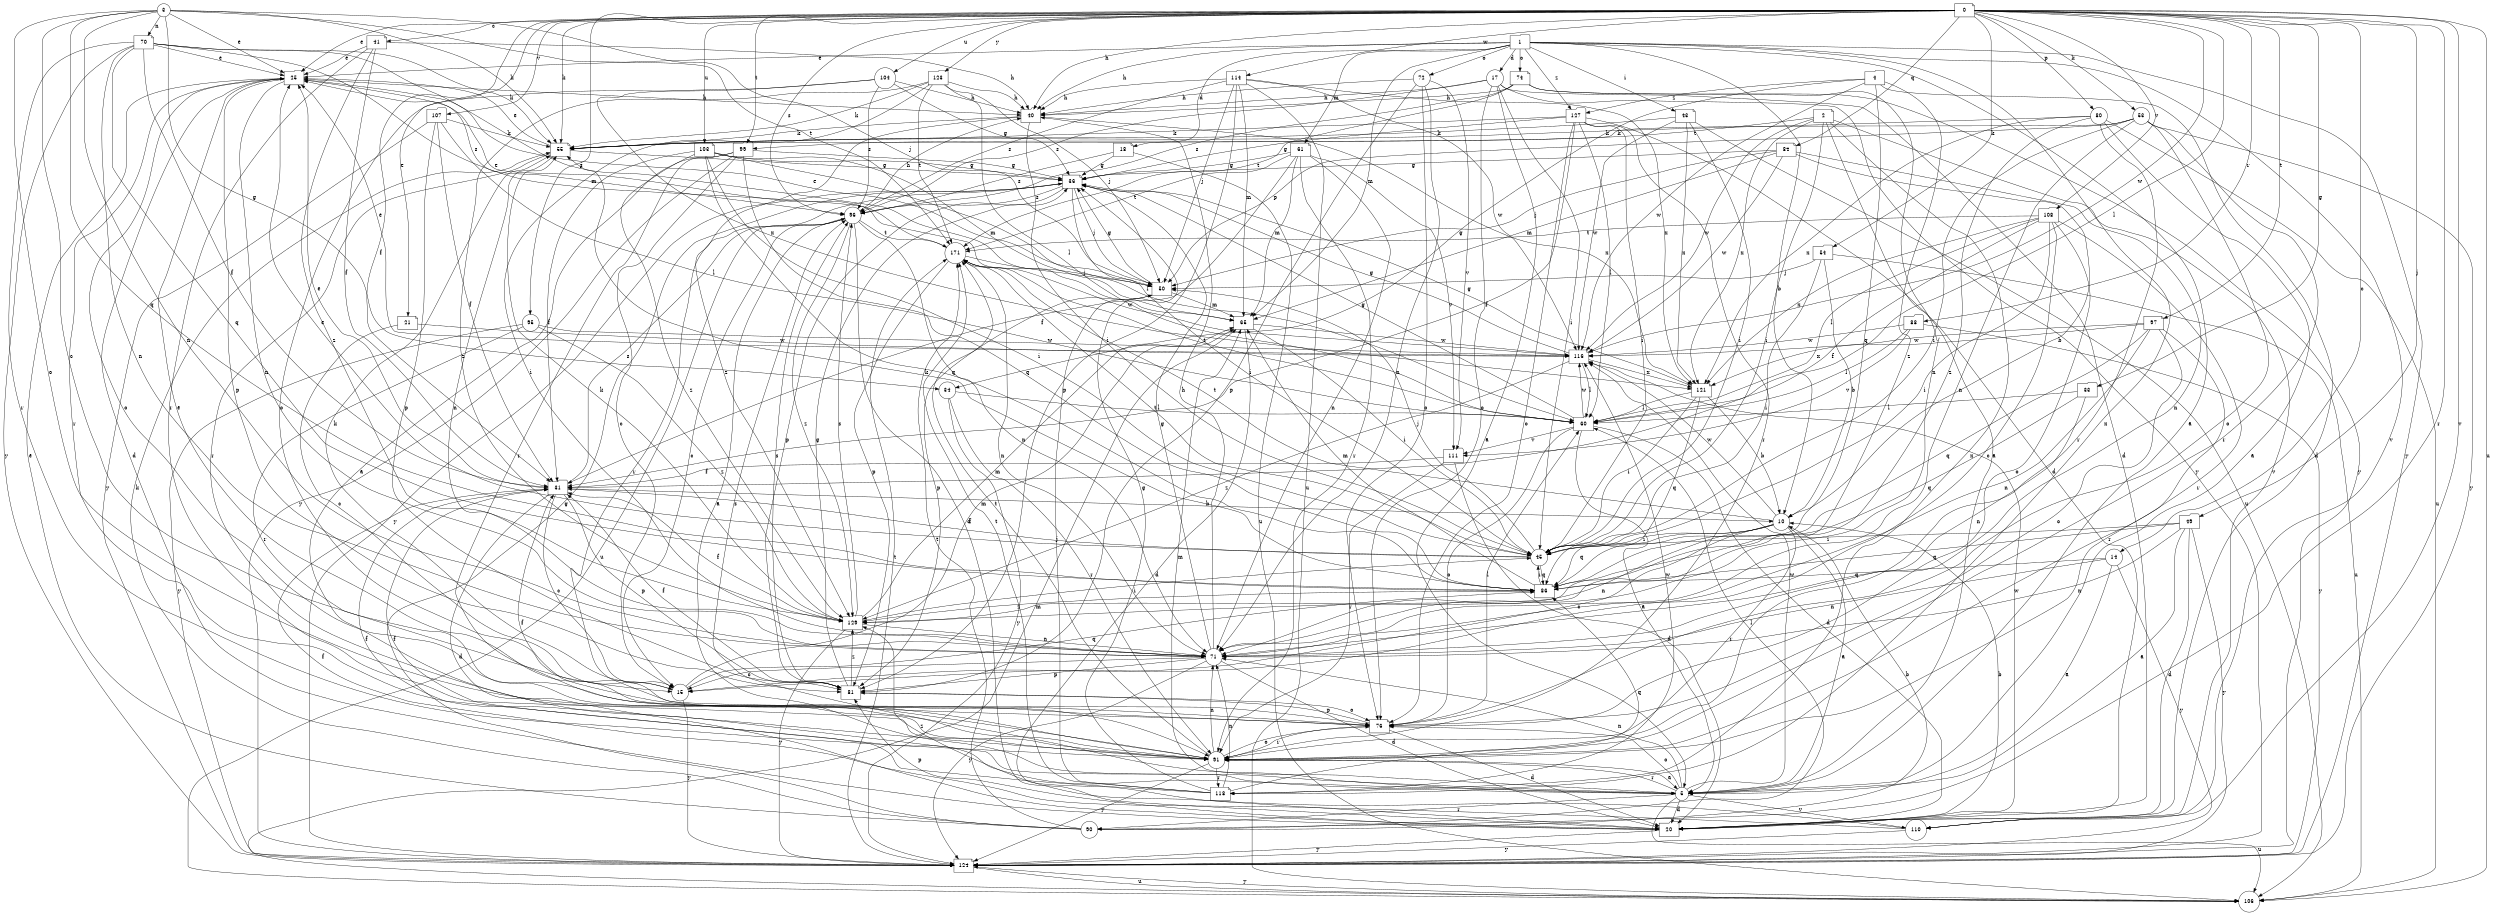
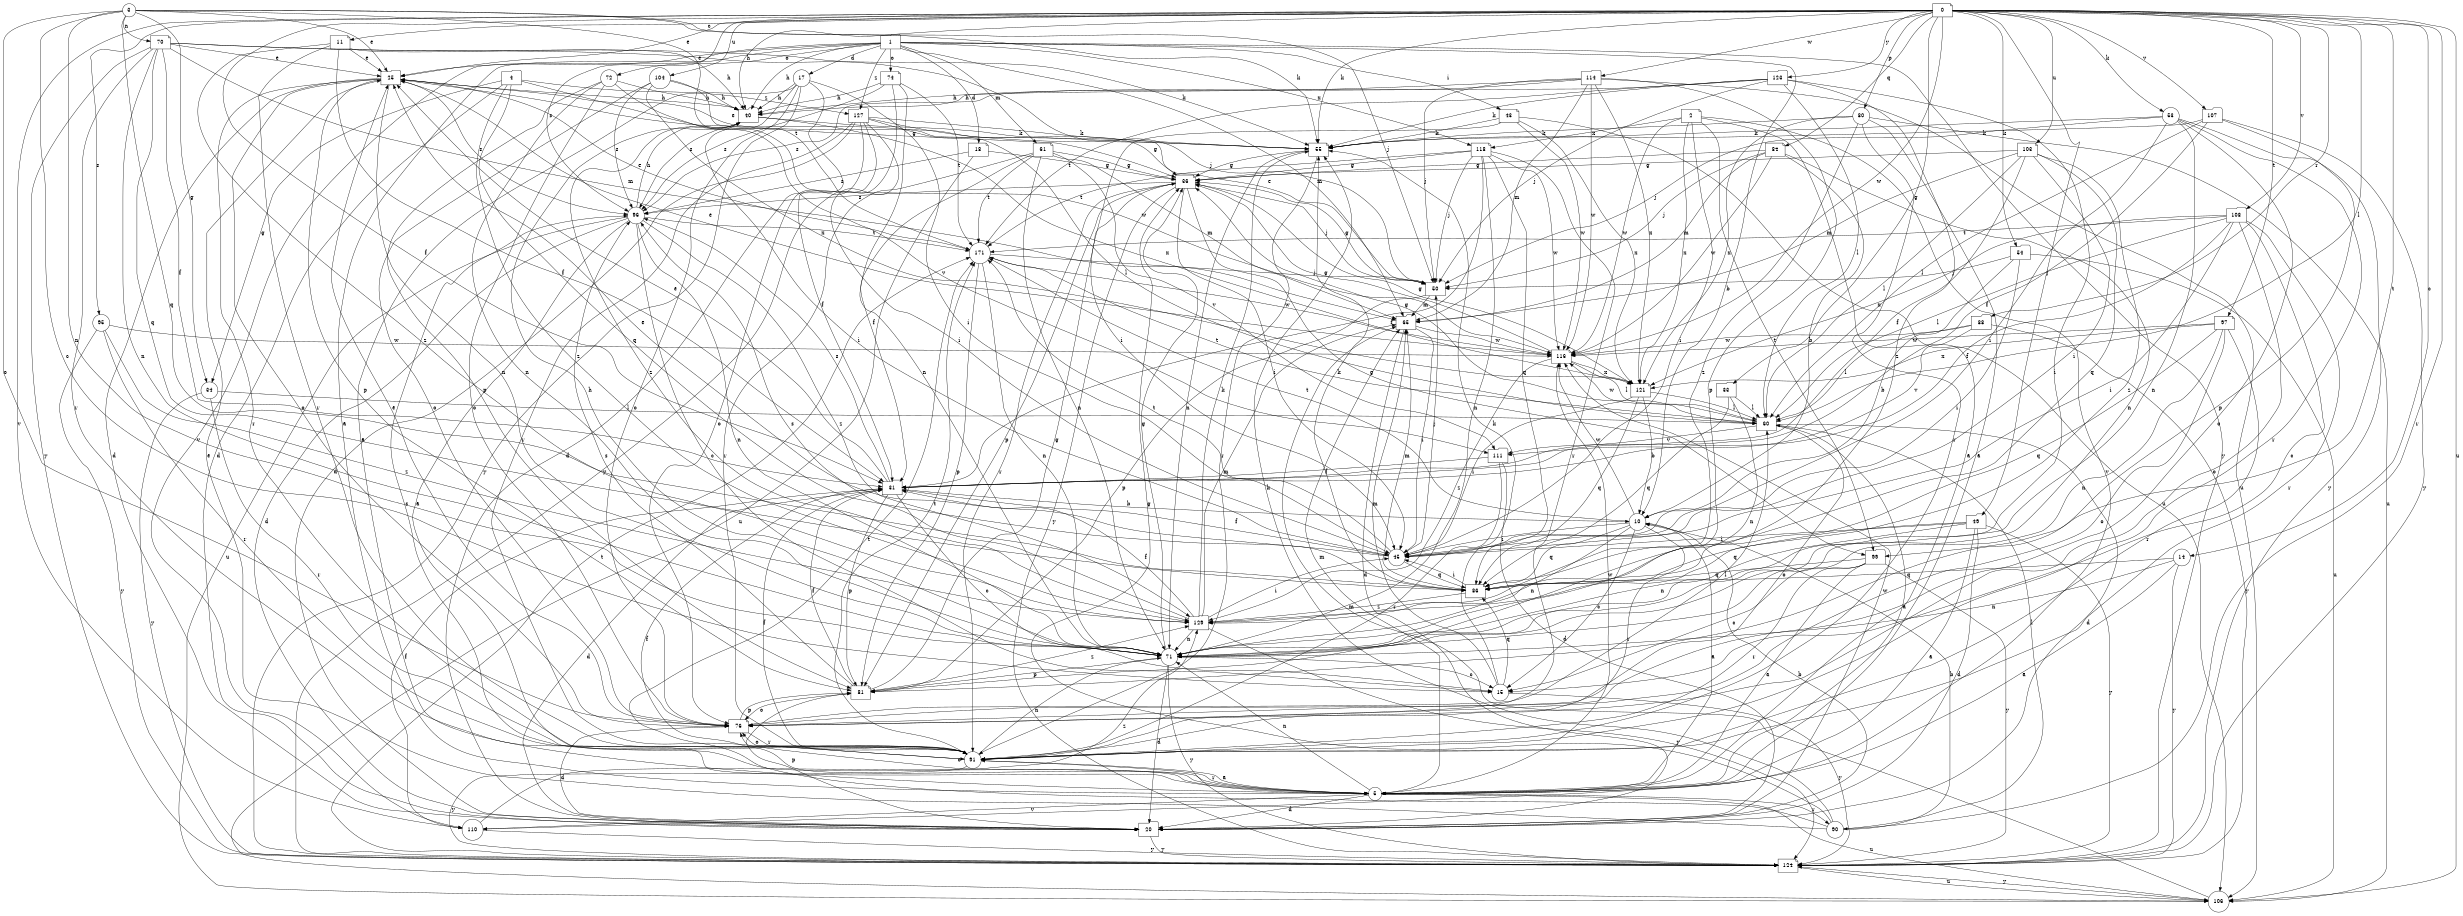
  strict digraph {
    node [shape=note]
    0
-   11 [label=41]
+   11
    14 [shape=circle]
-   21
    25 [shape=folder]
    31 [shape=folder]
    33 [shape=folder]
    40 [shape=folder]
    49 [shape=folder]
    n10 [label=54 shape=folder]
    53 [shape=circle]
    55
    60 [shape=folder]
    80 [shape=circle]
    84
    88 [shape=folder]
    90 [shape=circle]
    95 [shape=circle]
    96 [shape=circle]
    97
    99 [shape=folder]
    103
    104 [shape=circle]
    106 [shape=circle]
    107 [shape=folder]
    108 [shape=folder]
    110 [shape=circle]
    114 [shape=folder]
    116
    123 [shape=folder]
    129 [shape=folder]
    91 [shape=circle]
    5 [shape=circle]
    124
    71 [shape=circle]
    86
    15 [shape=circle]
    76
    20 [shape=folder]
    81
    10 [shape=circle]
    45 [shape=circle]
    121
    50 [shape=folder]
    36
    n46 [label=171 shape=circle]
    111 [shape=folder]
    65 [shape=folder]
    1 [shape=folder]
    17 [shape=circle]
    18
    43
    61
    72 [shape=circle]
    74
    118
    127 [shape=folder]
    2
    3 [shape=circle]
    34 [shape=circle]
    70
    4 [shape=folder]
    0 -> 11 [label=c]
    0 -> 14 [label=c]
-   0 -> 21 [label=e]
    0 -> 25 [label=e]
    0 -> 31 [label=f]
    0 -> 33 [label=g]
    0 -> 40 [label=h]
    0 -> 49 [label=j]
    0 -> n10 [label=k]
    0 -> 53 [label=k]
    0 -> 55 [label=k]
    0 -> 60 [label=l]
    0 -> 80 [label=p]
    0 -> 84 [label=q]
    0 -> 88 [label=r]
    0 -> 90 [label=r]
    0 -> 95 [label=s]
    0 -> 96 [label=s]
    0 -> 97 [label=t]
    0 -> 99 [label=t]
    0 -> 103 [label=u]
    0 -> 104 [label=u]
    0 -> 106 [label=u]
    0 -> 107 [label=v]
    0 -> 108 [label=v]
    0 -> 110 [label=v]
    0 -> 114 [label=w]
    0 -> 116 [label=w]
    0 -> 123 [label=y]
    11 -> 25 [label=e]
    11 -> 31 [label=f]
    11 -> 40 [label=h]
    11 -> 129 [label=z]
    11 -> 91 [label=r]
    14 -> 5 [label=a]
    14 -> 124 [label=y]
    14 -> 71 [label=n]
    14 -> 86 [label=q]
-   21 -> 116 [label=w]
-   21 -> 15 [label=c]
    25 -> 40 [label=h]
    25 -> 96 [label=s]
    25 -> 91 [label=r]
    25 -> 71 [label=n]
    25 -> 76 [label=o]
    25 -> 20 [label=d]
    25 -> 81 [label=p]
    31 -> 25 [label=e]
    31 -> 96 [label=s]
    31 -> 15 [label=c]
    31 -> 20 [label=d]
    31 -> 81 [label=p]
    31 -> 10 [label=b]
    33 -> 60 [label=l]
    33 -> 71 [label=n]
    33 -> 86 [label=q]
    40 -> 55 [label=k]
    40 -> 129 [label=z]
    40 -> 45 [label=i]
    40 -> 121 [label=x]
    49 -> 5 [label=a]
    49 -> 124 [label=y]
    49 -> 71 [label=n]
    49 -> 86 [label=q]
    49 -> 20 [label=d]
    49 -> 45 [label=i]
    n10 -> 106 [label=u]
    n10 -> 10 [label=b]
    n10 -> 45 [label=i]
    n10 -> 50 [label=j]
    53 -> 55 [label=k]
    53 -> 91 [label=r]
    53 -> 124 [label=y]
    53 -> 71 [label=n]
    53 -> 76 [label=o]
    53 -> 45 [label=i]
-   53 -> 50 [label=p]
+   53 -> 50 [label=j]
    55 -> 25 [label=e]
    55 -> 91 [label=r]
    55 -> 71 [label=n]
    55 -> 36 [label=g]
    60 -> 116 [label=w]
    60 -> 5 [label=a]
    60 -> 76 [label=o]
    60 -> 20 [label=d]
    60 -> 36 [label=g]
    60 -> n46 [label=t]
    60 -> 111 [label=v]
    80 -> 55 [label=k]
    80 -> 106 [label=u]
    80 -> 129 [label=z]
    80 -> 91 [label=r]
    80 -> 5 [label=a]
    80 -> 121 [label=x]
    84 -> 116 [label=w]
    84 -> 71 [label=n]
    84 -> 10 [label=b]
    84 -> 50 [label=j]
    84 -> 36 [label=g]
    84 -> 65 [label=m]
    88 -> 60 [label=l]
    88 -> 116 [label=w]
    88 -> 124 [label=y]
    88 -> 111 [label=v]
    90 -> 25 [label=e]
    90 -> 55 [label=k]
    90 -> 60 [label=l]
    90 -> 10 [label=b]
    90 -> 36 [label=g]
    90 -> n46 [label=t]
    95 -> 116 [label=w]
    95 -> 129 [label=z]
    95 -> 91 [label=r]
    95 -> 124 [label=y]
    96 -> 40 [label=h]
    96 -> 106 [label=u]
    96 -> 129 [label=z]
    96 -> 5 [label=a]
    96 -> 71 [label=n]
    96 -> 15 [label=c]
    96 -> 20 [label=d]
    96 -> n46 [label=t]
    97 -> 116 [label=w]
    97 -> 91 [label=r]
    97 -> 71 [label=n]
    97 -> 86 [label=q]
    97 -> 76 [label=o]
    97 -> 121 [label=x]
    99 -> 91 [label=r]
    99 -> 5 [label=a]
    99 -> 124 [label=y]
    99 -> 86 [label=q]
    99 -> 15 [label=c]
-   99 -> 36 [label=g]
+   36 -> 99 [label=g]
    103 -> 31 [label=f]
    103 -> 60 [label=l]
    103 -> 129 [label=z]
    103 -> 86 [label=q]
    103 -> 45 [label=i]
    103 -> 36 [label=g]
    103 -> 65 [label=m]
    104 -> 40 [label=h]
    104 -> 96 [label=s]
    104 -> 76 [label=o]
    104 -> 121 [label=x]
    104 -> 36 [label=g]
    106 -> 124 [label=y]
    106 -> 65 [label=m]
    107 -> 31 [label=f]
    107 -> 55 [label=k]
    107 -> 60 [label=l]
    107 -> 124 [label=y]
    107 -> 81 [label=p]
    108 -> 31 [label=f]
    108 -> 60 [label=l]
    108 -> 91 [label=r]
    108 -> 15 [label=c]
    108 -> 76 [label=o]
    108 -> 45 [label=i]
    108 -> 121 [label=x]
    108 -> n46 [label=t]
    110 -> 31 [label=f]
    110 -> 129 [label=z]
    110 -> 124 [label=y]
    114 -> 40 [label=h]
    114 -> 96 [label=s]
    114 -> 106 [label=u]
    114 -> 116 [label=w]
    114 -> 81 [label=p]
    114 -> 121 [label=x]
    114 -> 50 [label=j]
    114 -> 65 [label=m]
    116 -> 25 [label=e]
    116 -> 60 [label=l]
    116 -> 129 [label=z]
    116 -> 121 [label=x]
    116 -> 36 [label=g]
    123 -> 40 [label=h]
    123 -> 55 [label=k]
    123 -> 60 [label=l]
    123 -> 129 [label=z]
    123 -> 71 [label=i]
    123 -> 50 [label=j]
    123 -> n46 [label=t]
    129 -> 31 [label=f]
    129 -> 55 [label=k]
    129 -> 96 [label=s]
    129 -> 124 [label=y]
    129 -> 71 [label=n]
    129 -> 45 [label=i]
    129 -> 65 [label=m]
    91 -> 31 [label=f]
    91 -> 5 [label=a]
    91 -> 124 [label=y]
    91 -> 71 [label=n]
    91 -> 76 [label=o]
    91 -> n46 [label=t]
    5 -> 31 [label=f]
    5 -> 90 [label=r]
    5 -> 96 [label=s]
    5 -> 106 [label=u]
    5 -> 110 [label=v]
    5 -> 116 [label=w]
    5 -> 91 [label=r]
    5 -> 71 [label=n]
    5 -> 76 [label=o]
    5 -> 20 [label=d]
    5 -> 65 [label=m]
    124 -> 106 [label=u]
    124 -> n46 [label=t]
    71 -> 40 [label=h]
    71 -> 124 [label=y]
    71 -> 15 [label=c]
    71 -> 20 [label=d]
    71 -> 81 [label=p]
    71 -> 36 [label=g]
    86 -> 55 [label=k]
    86 -> 129 [label=z]
    86 -> 45 [label=i]
    86 -> 65 [label=m]
    15 -> 55 [label=k]
    15 -> 124 [label=y]
    15 -> 86 [label=q]
    15 -> 65 [label=m]
    76 -> 25 [label=e]
    76 -> 60 [label=l]
    76 -> 91 [label=r]
    76 -> 20 [label=d]
    76 -> 81 [label=p]
    20 -> 116 [label=w]
    20 -> 124 [label=y]
    20 -> 81 [label=p]
    20 -> 10 [label=b]
    81 -> 31 [label=f]
    81 -> 96 [label=s]
    81 -> 129 [label=z]
    81 -> 76 [label=o]
    81 -> 36 [label=g]
    10 -> 116 [label=w]
    10 -> 91 [label=r]
    10 -> 5 [label=a]
    10 -> 71 [label=n]
    10 -> 86 [label=q]
    10 -> 15 [label=c]
    10 -> 45 [label=i]
    10 -> n46 [label=t]
    45 -> 25 [label=e]
    45 -> 31 [label=f]
    45 -> 86 [label=q]
    45 -> 50 [label=j]
    45 -> n46 [label=t]
    121 -> 60 [label=l]
    121 -> 86 [label=q]
    121 -> 10 [label=b]
    121 -> 45 [label=i]
    121 -> 36 [label=g]
    50 -> 25 [label=e]
    50 -> 81 [label=p]
    50 -> 36 [label=g]
    50 -> 65 [label=m]
    36 -> 96 [label=s]
    36 -> 91 [label=r]
    36 -> 124 [label=y]
    36 -> 81 [label=p]
    36 -> 45 [label=i]
    36 -> 50 [label=j]
    n46 -> 25 [label=e]
    n46 -> 116 [label=w]
    n46 -> 71 [label=n]
    n46 -> 81 [label=p]
    n46 -> 50 [label=j]
    111 -> 31 [label=f]
    111 -> 91 [label=r]
    111 -> 20 [label=d]
    65 -> 116 [label=w]
    65 -> 20 [label=d]
    65 -> 45 [label=i]
    1 -> 25 [label=e]
    1 -> 40 [label=h]
    1 -> 110 [label=v]
    1 -> 5 [label=a]
    1 -> 124 [label=y]
    1 -> 10 [label=b]
    1 -> 65 [label=m]
    1 -> 17 [label=d]
    1 -> 18 [label=d]
    1 -> 43 [label=i]
    1 -> 61 [label=m]
    1 -> 72 [label=o]
    1 -> 74 [label=o]
    1 -> 118 [label=x]
    1 -> 127 [label=z]
    17 -> 40 [label=h]
    17 -> 96 [label=s]
    17 -> 5 [label=a]
    17 -> 124 [label=y]
    17 -> 76 [label=o]
    17 -> 20 [label=d]
    17 -> 45 [label=i]
    18 -> 96 [label=s]
    18 -> 106 [label=u]
    18 -> 36 [label=g]
    43 -> 55 [label=k]
    43 -> 106 [label=u]
    43 -> 116 [label=w]
    43 -> 45 [label=i]
    43 -> 121 [label=x]
    61 -> 31 [label=f]
    61 -> 91 [label=r]
    61 -> 71 [label=n]
    61 -> 36 [label=g]
    61 -> n46 [label=t]
    61 -> 111 [label=v]
    61 -> 65 [label=m]
    72 -> 40 [label=h]
    72 -> 71 [label=n]
    72 -> 76 [label=o]
    72 -> 81 [label=p]
    72 -> 111 [label=v]
    74 -> 40 [label=h]
    74 -> 96 [label=s]
    74 -> 124 [label=y]
    74 -> 71 [label=n]
    74 -> n46 [label=t]
    118 -> 31 [label=f]
    118 -> 116 [label=w]
-   91 -> 118 [label=r]
+   118 -> 91 [label=r]
    118 -> 71 [label=n]
    118 -> 86 [label=q]
    118 -> 50 [label=j]
    118 -> 36 [label=g]
    118 -> n46 [label=t]
    127 -> 31 [label=f]
    127 -> 55 [label=k]
    127 -> 60 [label=l]
    127 -> 91 [label=r]
    127 -> 76 [label=o]
    127 -> 20 [label=d]
    127 -> 45 [label=i]
    127 -> 36 [label=g]
    2 -> 99 [label=t]
    2 -> 110 [label=v]
    2 -> 116 [label=w]
    2 -> 5 [label=a]
    2 -> 45 [label=i]
    2 -> 121 [label=x]
    2 -> 118 [label=x]
    3 -> 25 [label=e]
    3 -> 55 [label=k]
    3 -> 71 [label=n]
    3 -> 86 [label=q]
    3 -> 15 [label=c]
    3 -> 76 [label=o]
    3 -> 50 [label=j]
    3 -> n46 [label=t]
    3 -> 34 [label=g]
    3 -> 70 [label=n]
    34 -> 60 [label=l]
    34 -> 91 [label=r]
    34 -> 124 [label=y]
    70 -> 25 [label=e]
    70 -> 31 [label=f]
    70 -> 55 [label=k]
    70 -> 91 [label=r]
    70 -> 124 [label=y]
    70 -> 71 [label=n]
    70 -> 86 [label=q]
    70 -> 50 [label=j]
    70 -> 65 [label=m]
    4 -> 116 [label=w]
    4 -> 129 [label=z]
    4 -> 86 [label=q]
    4 -> 20 [label=d]
    4 -> 127 [label=z]
    4 -> 34 [label=g]
  }
